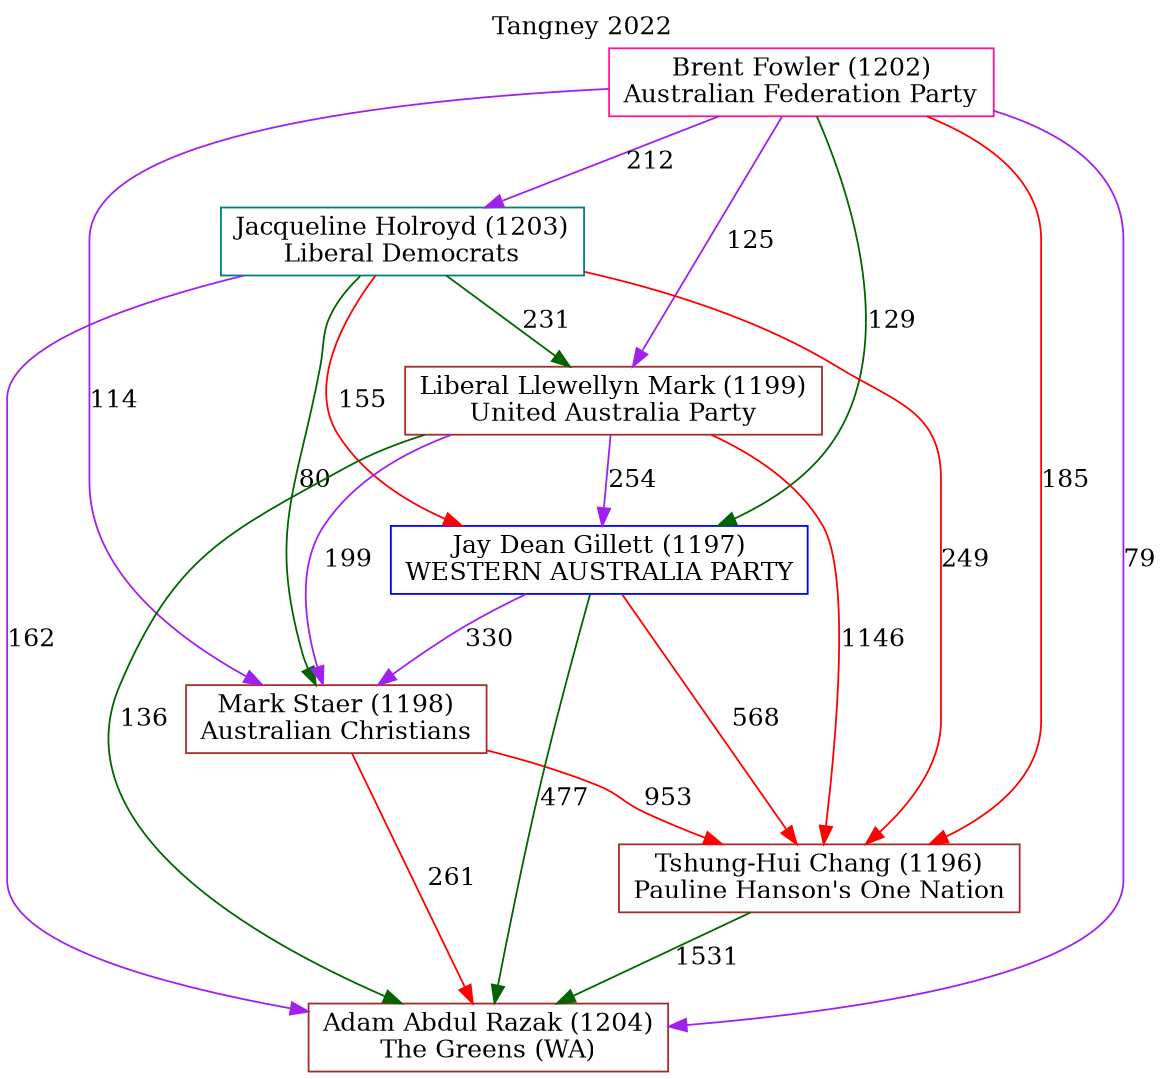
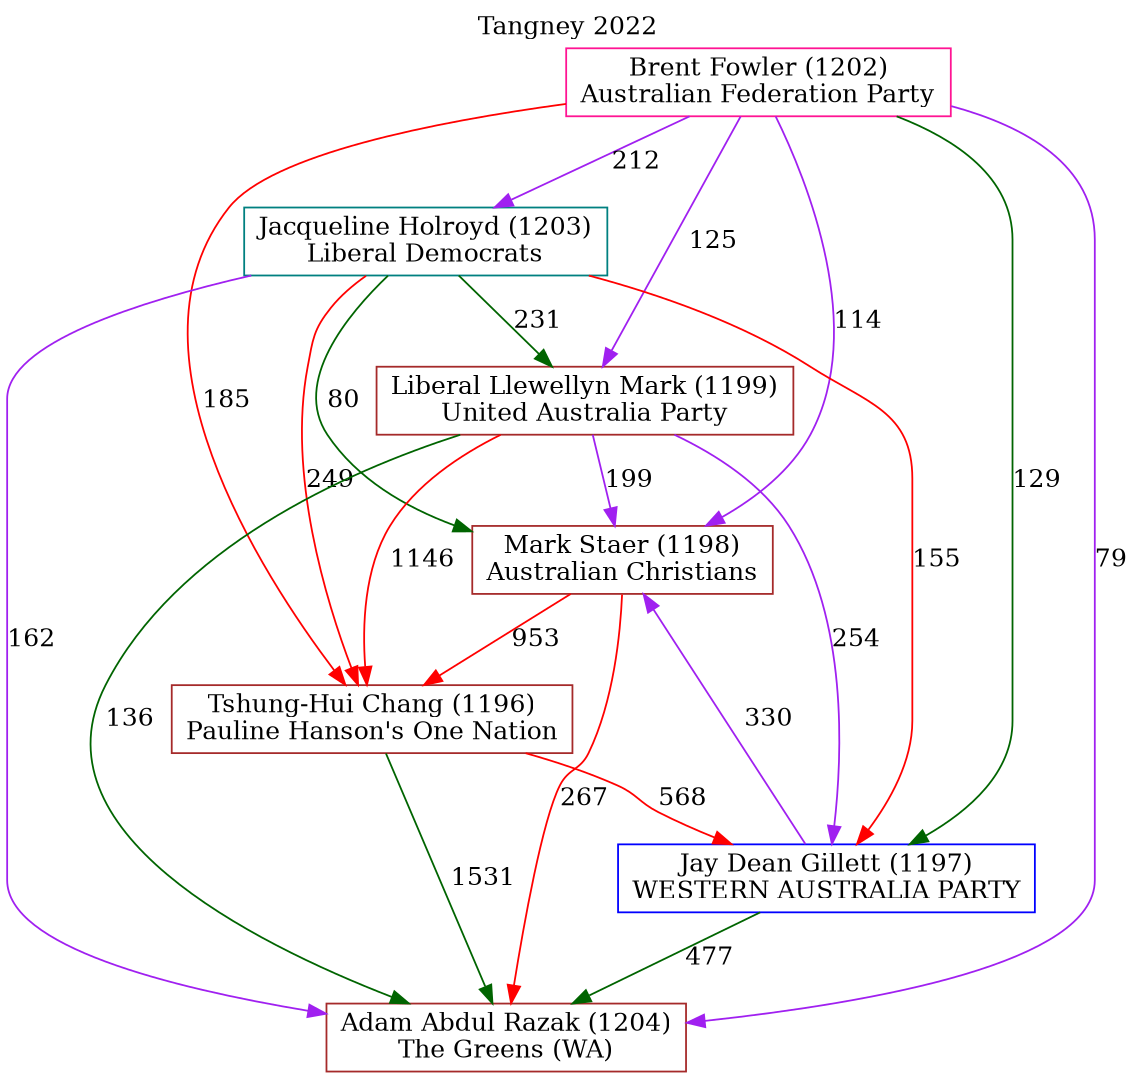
  digraph {
    label="Tangney 2022"
    labelloc=t
    mclimit=10
    node [color=brown shape=box]
    edge [color=purple]
    n1 [color=deeppink label="Brent Fowler (1202)\nAustralian Federation Party"]
    n2 [label="Mark Staer (1198)\nAustralian Christians"]
    n3 [color=blue label="Jay Dean Gillett (1197)\nWESTERN AUSTRALIA PARTY"]
    n4 [label="Tshung-Hui Chang (1196)\nPauline Hanson's One Nation"]
    n5 [color=teal label="Jacqueline Holroyd (1203)\nLiberal Democrats"]
    n6 [label="Liberal Llewellyn Mark (1199)\nUnited Australia Party"]
    n7 [label="Adam Abdul Razak (1204)\nThe Greens (WA)"]
    n1 -> n2 [label=114]
    n1 -> n3 [color=darkgreen label=129]
    n1 -> n4 [color=red label=185]
    n1 -> n5 [label=212]
    n1 -> n6 [label=125]
    n1 -> n7 [label=79]
    n2 -> n4 [color=red label=953]
-   n2 -> n7 [color=red label=261]
+   n2 -> n7 [color=red label=267]
    n3 -> n2 [label=330]
-   n3 -> n4 [color=red label=568]
+   n4 -> n3 [color=red label=568]
    n3 -> n7 [color=darkgreen label=477]
    n4 -> n7 [color=darkgreen label=1531]
    n5 -> n2 [color=darkgreen label=80]
    n5 -> n3 [color=red label=155]
    n5 -> n4 [color=red label=249]
    n5 -> n6 [color=darkgreen label=231]
    n5 -> n7 [label=162]
    n6 -> n2 [label=199]
    n6 -> n3 [label=254]
    n6 -> n4 [color=red label=1146]
    n6 -> n7 [color=darkgreen label=136]
  }
